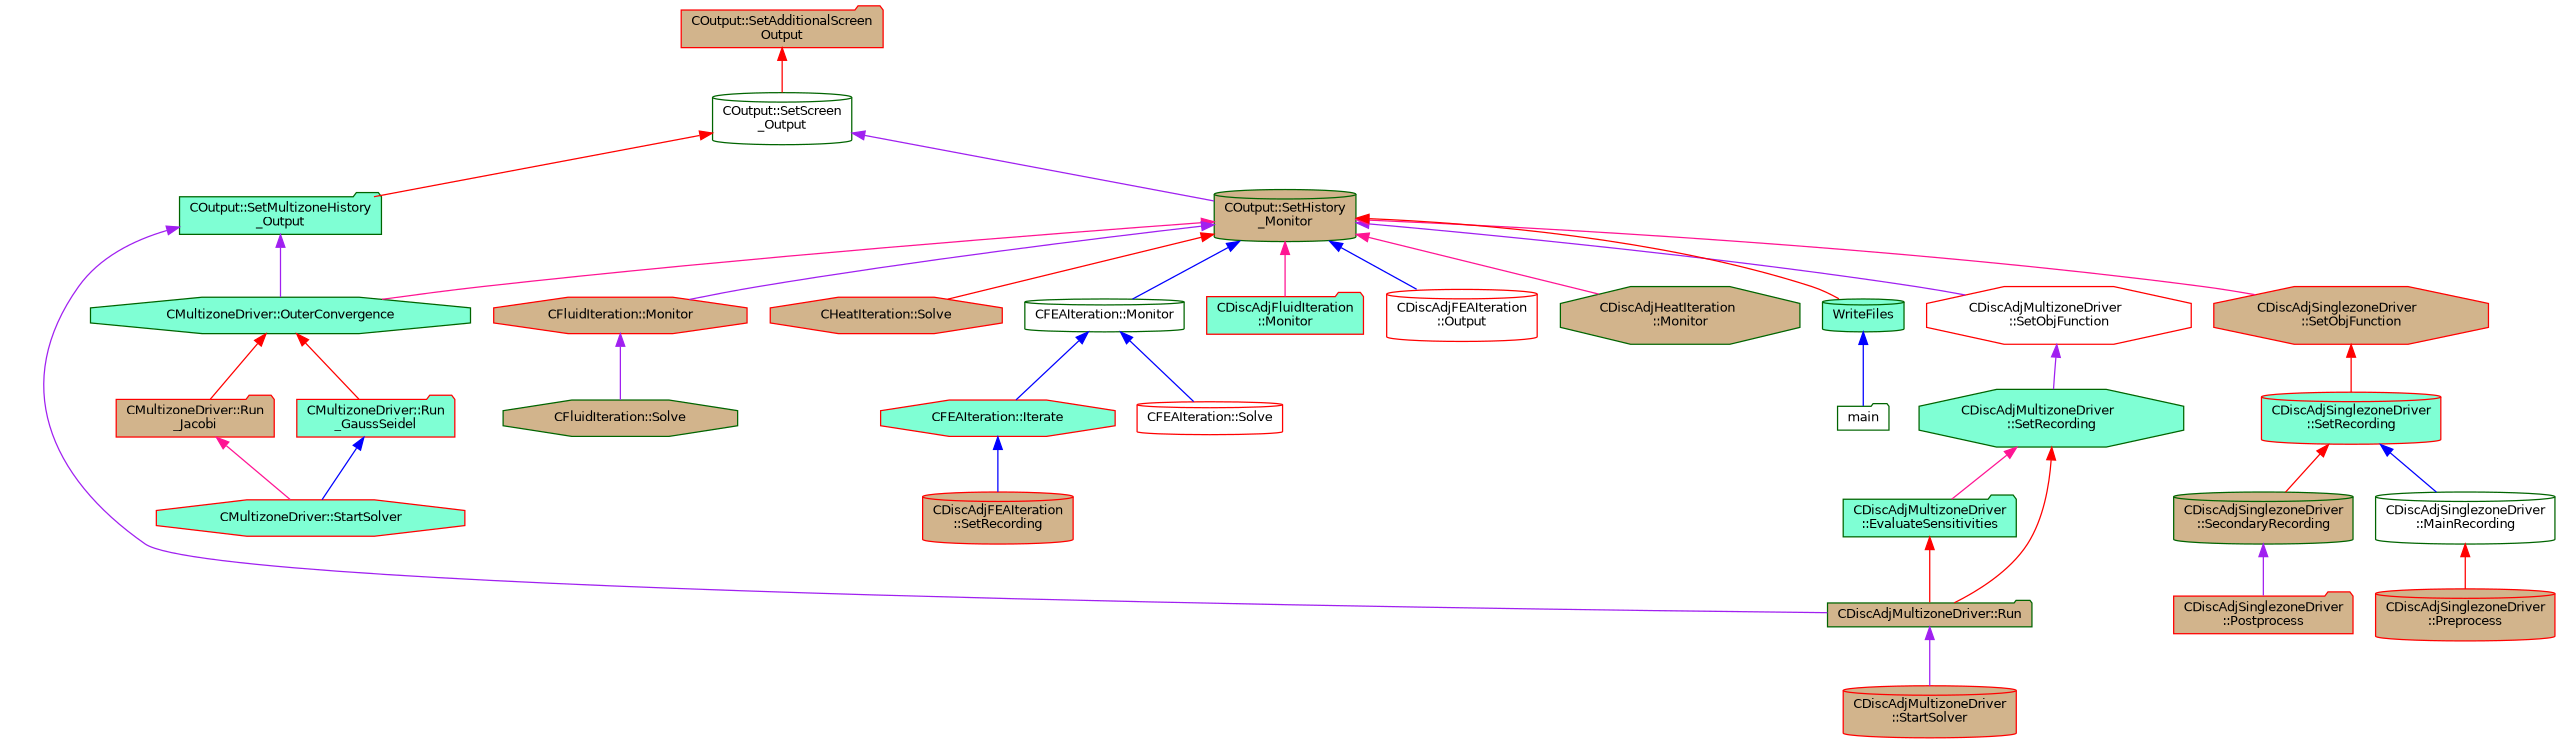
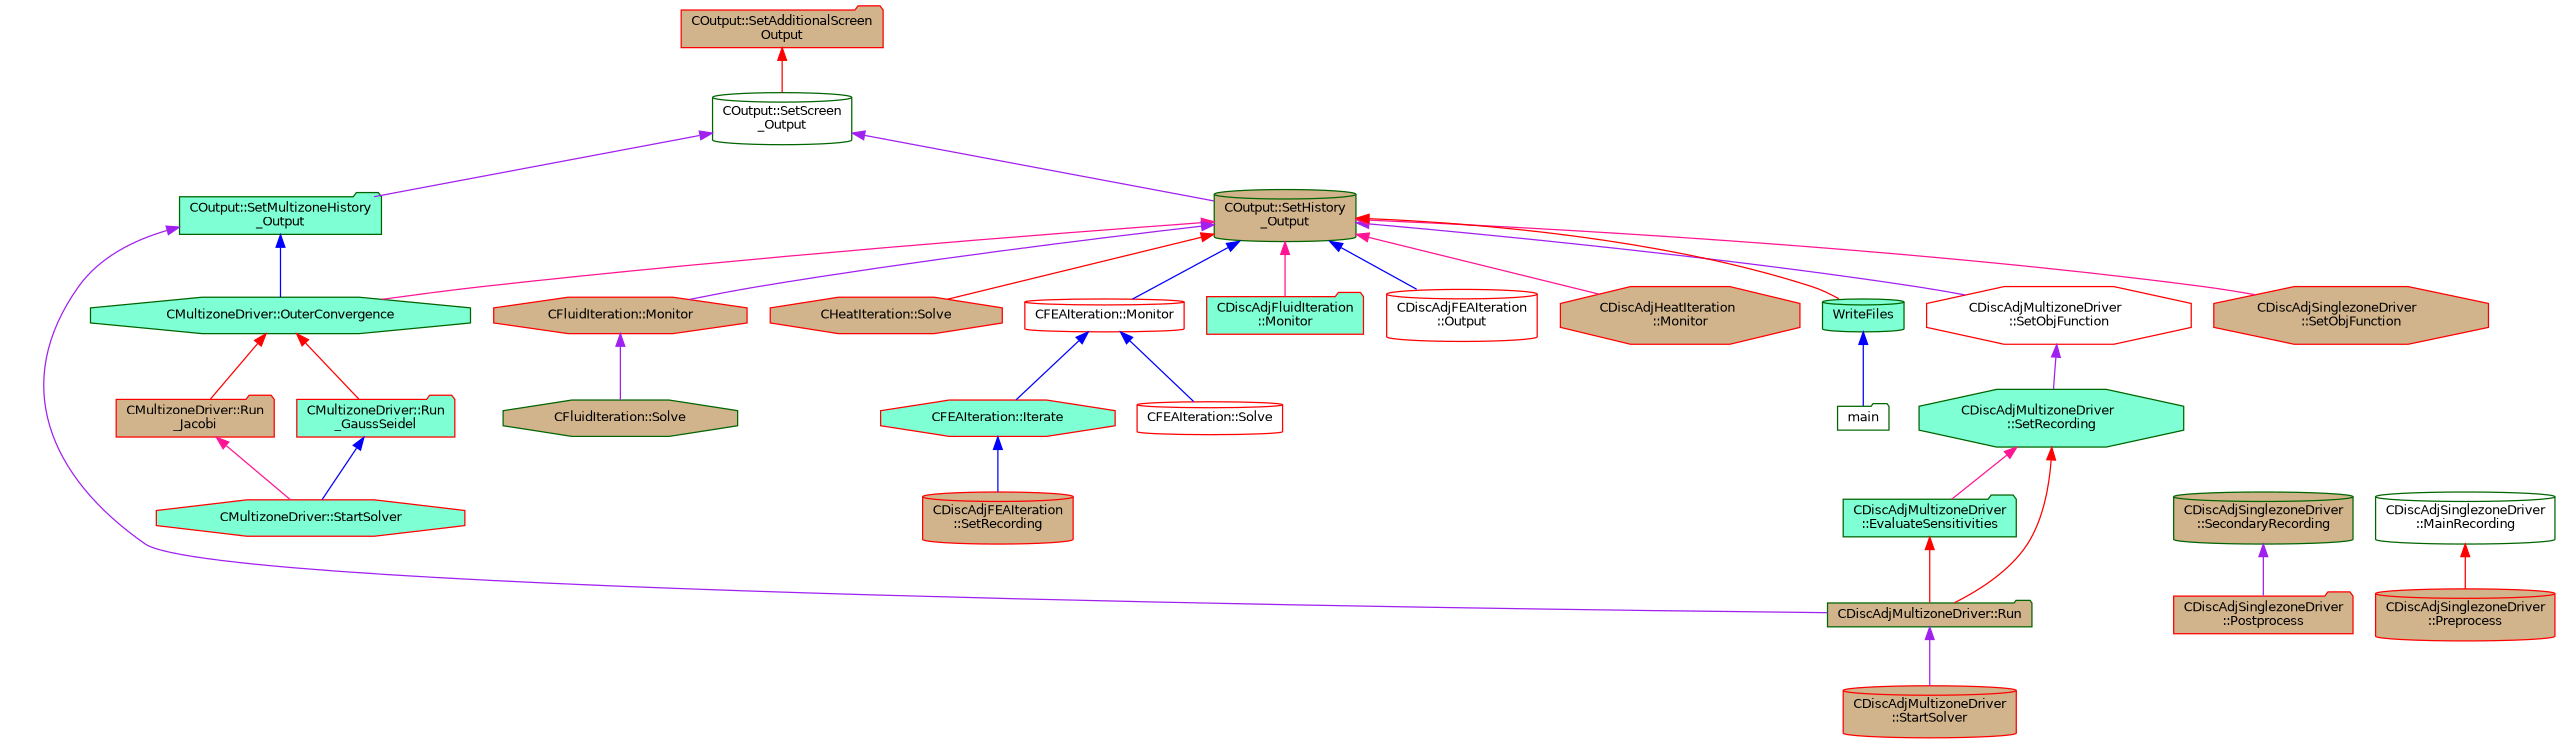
  digraph {
    rankdir=TB
    node [color=red fillcolor=tan fontname=Helvetica fontsize=10 shape=cylinder style=filled]
    edge [color=red dir=back fontname=Helvetica fontsize=10 labelfontname=Helvetica labelfontsize=10 style=solid]
    n1 [fontcolor=black height=0.2 label="COutput::SetAdditionalScreen\lOutput" shape=folder width=0.4]
    n2 [color=darkgreen fillcolor=white height=0.2 label="COutput::SetScreen\l_Output" width=0.4]
-   n3 [color=darkgreen height=0.2 label="COutput::SetHistory\l_Monitor" width=0.4]
+   n3 [color=darkgreen height=0.2 label="COutput::SetHistory\l_Output" width=0.4]
    n4 [color=darkgreen fillcolor=aquamarine height=0.2 label="COutput::SetMultizoneHistory\l_Output" shape=folder width=0.4]
    n5 [fillcolor=white height=0.2 label="CDiscAdjMultizoneDriver\l::SetObjFunction" shape=octagon width=0.4]
    n6 [height=0.2 label="CDiscAdjSinglezoneDriver\l::SetObjFunction" shape=octagon width=0.4]
    n7 [color=darkgreen fillcolor=aquamarine height=0.2 label="CMultizoneDriver::OuterConvergence" shape=octagon width=0.4]
    n8 [height=0.2 label="CFluidIteration::Monitor" shape=octagon width=0.4]
    n9 [height=0.2 label="CHeatIteration::Solve" shape=octagon width=0.4]
-   n10 [color=darkgreen fillcolor=white height=0.2 label="CFEAIteration::Monitor" width=0.4]
+   n10 [fillcolor=white height=0.2 label="CFEAIteration::Monitor" width=0.4]
    n11 [fillcolor=aquamarine height=0.2 label="CDiscAdjFluidIteration\l::Monitor" shape=folder width=0.4]
    n12 [fillcolor=white height=0.2 label="CDiscAdjFEAIteration\l::Output" width=0.4]
-   n13 [color=darkgreen height=0.2 label="CDiscAdjHeatIteration\l::Monitor" shape=octagon width=0.4]
+   n13 [height=0.2 label="CDiscAdjHeatIteration\l::Monitor" shape=octagon width=0.4]
    n14 [color=darkgreen fillcolor=aquamarine height=0.2 label=WriteFiles width=0.4]
    n15 [color=darkgreen height=0.2 label="CDiscAdjMultizoneDriver::Run" shape=folder width=0.4]
    n16 [color=darkgreen fillcolor=aquamarine height=0.2 label="CDiscAdjMultizoneDriver\l::SetRecording" shape=octagon width=0.4]
-   n17 [fillcolor=aquamarine height=0.2 label="CDiscAdjSinglezoneDriver\l::SetRecording" width=0.4]
    n18 [fillcolor=aquamarine height=0.2 label="CMultizoneDriver::Run\l_GaussSeidel" shape=folder width=0.4]
    n19 [height=0.2 label="CMultizoneDriver::Run\l_Jacobi" shape=folder width=0.4]
    n20 [color=darkgreen height=0.2 label="CFluidIteration::Solve" shape=octagon width=0.4]
    n21 [fillcolor=aquamarine height=0.2 label="CFEAIteration::Iterate" shape=octagon width=0.4]
    n22 [fillcolor=white height=0.2 label="CFEAIteration::Solve" width=0.4]
    n23 [color=darkgreen fillcolor=white height=0.2 label=main shape=folder width=0.4]
    n24 [color=darkgreen fillcolor=aquamarine height=0.2 label="CDiscAdjMultizoneDriver\l::EvaluateSensitivities" shape=folder width=0.4]
    n25 [height=0.2 label="CDiscAdjMultizoneDriver\l::StartSolver" width=0.4]
    n26 [color=darkgreen fillcolor=white height=0.2 label="CDiscAdjSinglezoneDriver\l::MainRecording" width=0.4]
    n27 [color=darkgreen height=0.2 label="CDiscAdjSinglezoneDriver\l::SecondaryRecording" width=0.4]
    n28 [height=0.2 label="CDiscAdjSinglezoneDriver\l::Preprocess" width=0.4]
    n29 [height=0.2 label="CDiscAdjSinglezoneDriver\l::Postprocess" shape=folder width=0.4]
    n30 [fillcolor=aquamarine height=0.2 label="CMultizoneDriver::StartSolver" shape=octagon width=0.4]
    n31 [height=0.2 label="CDiscAdjFEAIteration\l::SetRecording" width=0.4]
    n1 -> n2
    n2 -> n3 [color=purple]
-   n2 -> n4
+   n2 -> n4 [color=purple]
    n3 -> n5 [color=purple]
    n3 -> n6 [color=deeppink]
    n3 -> n7 [color=deeppink]
    n3 -> n8 [color=purple]
    n3 -> n9
    n3 -> n10 [color=blue]
    n3 -> n11 [color=deeppink]
    n3 -> n12 [color=blue]
    n3 -> n13 [color=deeppink]
    n3 -> n14
-   n4 -> n7 [color=purple]
+   n4 -> n7 [color=blue]
    n4 -> n15 [color=purple]
    n5 -> n16 [color=purple]
-   n6 -> n17
    n7 -> n18
    n7 -> n19
    n8 -> n20 [color=purple]
    n10 -> n21 [color=blue]
    n10 -> n22 [color=blue]
    n14 -> n23 [color=blue]
    n15 -> n25 [color=purple]
    n16 -> n15
    n16 -> n24 [color=deeppink]
-   n17 -> n26 [color=blue]
-   n17 -> n27
    n18 -> n30 [color=blue]
    n19 -> n30 [color=deeppink]
    n21 -> n31 [color=blue]
    n24 -> n15
    n26 -> n28
    n27 -> n29 [color=purple]
  }
